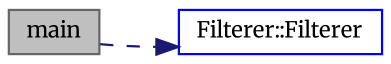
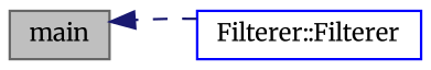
  digraph {
    rankdir=LR
    fontname=Merriweather
    node [fontname=Merriweather fontsize=10 shape=record style=filled]
    n1 [color=gray40 fillcolor=grey75 fontcolor=black height=0.2 label=main width=0.4]
    n2 [color=blue fillcolor=white height=0.2 label="Filterer::Filterer" width=0.4]
-   n1 -> n2 [color=midnightblue fontname=Merriweather fontsize=10 labelfontname=Helvetica labelfontsize=10 style=dashed]
+   n2 -> n1 [color=midnightblue fontname=Merriweather fontsize=10 labelfontname=Helvetica labelfontsize=10 style=dashed]
  }
